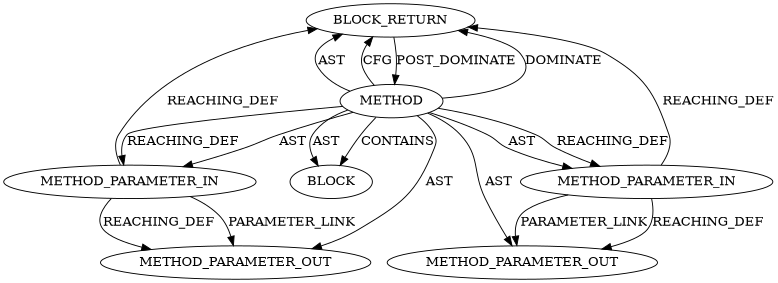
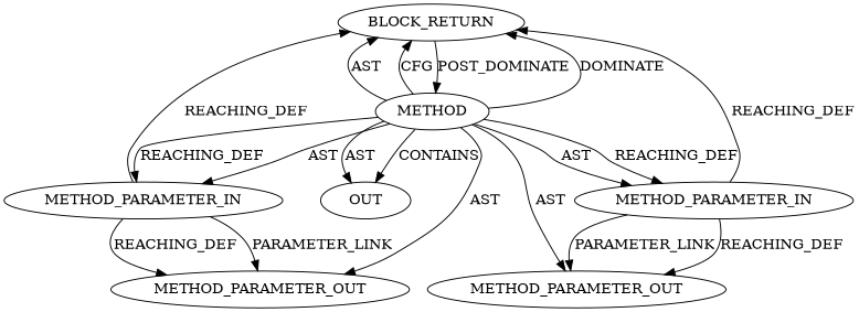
  digraph {
    node [CODE="<empty>" EVALUATION_STRATEGY=BY_VALUE ORDER=2 TYPE_FULL_NAME=ANY IS_VARIADIC=false]
    n1 [CODE=RET label=BLOCK_RETURN IS_VARIADIC=""]
    n2 [AST_PARENT_FULL_NAME="<global>" AST_PARENT_TYPE=NAMESPACE_BLOCK FILENAME="<empty>" FULL_NAME="<operator>.conditional" IS_EXTERNAL=true NAME="<operator>.conditional" ORDER=0 label=METHOD EVALUATION_STRATEGY="" TYPE_FULL_NAME="" IS_VARIADIC=""]
    n3 [CODE=p2 INDEX=2 NAME=p2 label=METHOD_PARAMETER_OUT]
    n4 [CODE=p2 INDEX=2 NAME=p2 label=METHOD_PARAMETER_IN]
    n5 [CODE=p1 INDEX=1 NAME=p1 ORDER=1 label=METHOD_PARAMETER_IN]
-   n6 [ARGUMENT_INDEX=1 ORDER=1 label=BLOCK EVALUATION_STRATEGY="" IS_VARIADIC=""]
+   n6 [ARGUMENT_INDEX=1 ORDER=1 label=OUT EVALUATION_STRATEGY="" IS_VARIADIC=""]
    n7 [CODE=p1 INDEX=1 NAME=p1 ORDER=1 label=METHOD_PARAMETER_OUT]
    n1 -> n2 [label=POST_DOMINATE]
    n2 -> n1 [label=DOMINATE]
    n2 -> n1 [label=AST]
    n2 -> n1 [label=CFG]
    n2 -> n3 [label=AST]
    n2 -> n4 [label=AST]
    n2 -> n4 [label=REACHING_DEF]
    n2 -> n5 [label=AST]
    n2 -> n5 [label=REACHING_DEF]
    n2 -> n6 [label=AST]
    n2 -> n6 [label=CONTAINS]
    n2 -> n7 [label=AST]
    n4 -> n1 [VARIABLE=p2 label=REACHING_DEF]
    n4 -> n3 [label=PARAMETER_LINK]
    n4 -> n3 [VARIABLE=p2 label=REACHING_DEF]
    n5 -> n1 [VARIABLE=p1 label=REACHING_DEF]
    n5 -> n7 [label=PARAMETER_LINK]
    n5 -> n7 [VARIABLE=p1 label=REACHING_DEF]
  }
